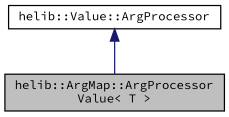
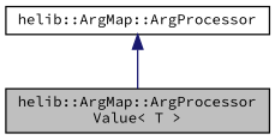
  digraph {
    fontname="Source Code Pro"
    node [color=black fontname="Source Code Pro" fontsize=10 shape=record style=filled]
    n1 [fillcolor=grey75 fontcolor=black height=0.2 label="helib::ArgMap::ArgProcessor\lValue\< T \>" width=0.4]
-   n2 [fillcolor=white height=0.2 label="helib::Value::ArgProcessor" width=0.4]
+   n2 [fillcolor=white height=0.2 label="helib::ArgMap::ArgProcessor" width=0.4]
    n2 -> n1 [color=midnightblue dir=back fontname="Source Code Pro" fontsize=10 labelfontname=FreeSans labelfontsize=10 style=solid]
  }
